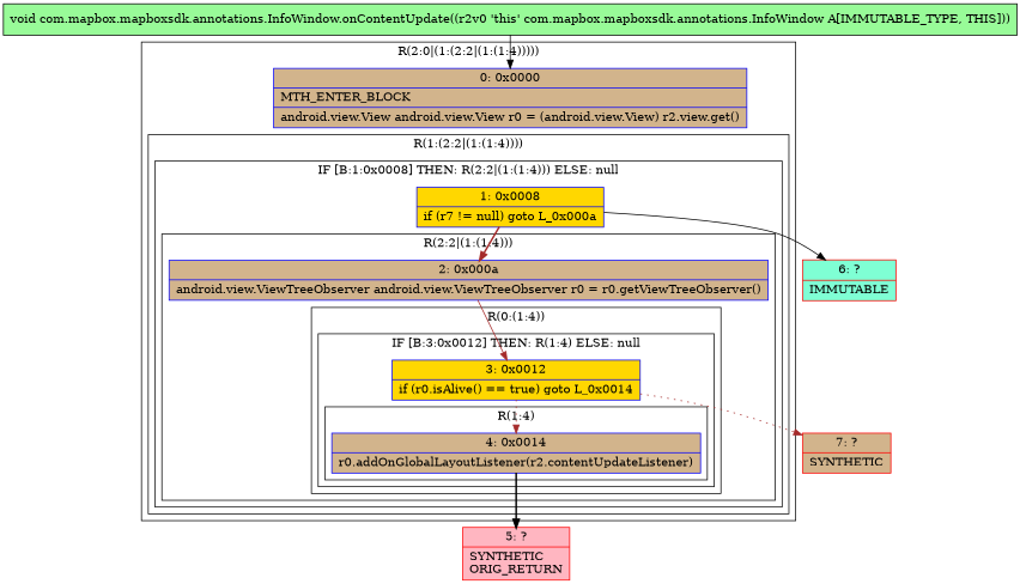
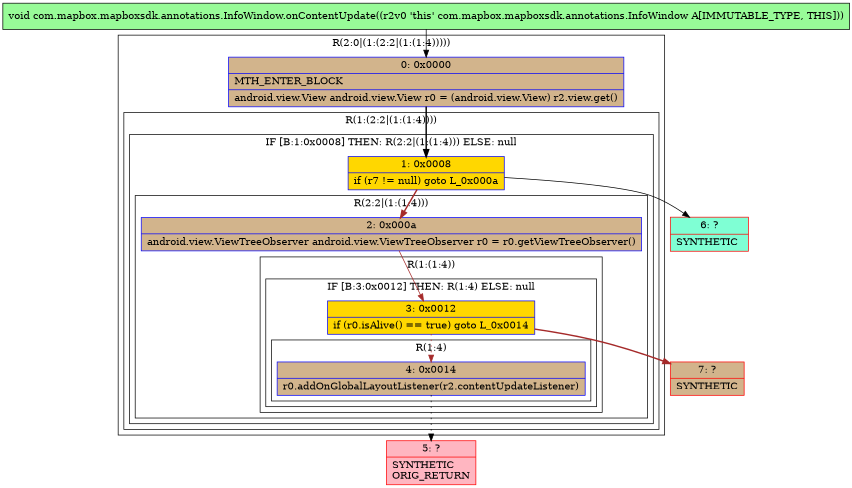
  digraph {
    node [color=blue fillcolor=tan shape=record style=filled]
    edge [color=black style=bold]
    n1 [label="{4\:\ 0x0014|r0.addOnGlobalLayoutListener(r2.contentUpdateListener)\l}"]
    n2 [fillcolor=gold label="{3\:\ 0x0012|if (r0.isAlive() == true) goto L_0x0014\l}"]
    n3 [label="{2\:\ 0x000a|android.view.ViewTreeObserver android.view.ViewTreeObserver r0 = r0.getViewTreeObserver()\l}"]
    n4 [fillcolor=gold label="{1\:\ 0x0008|if (r7 != null) goto L_0x000a\l}"]
    n5 [label="{0\:\ 0x0000|MTH_ENTER_BLOCK\l|android.view.View android.view.View r0 = (android.view.View) r2.view.get()\l}"]
    n6 [color=red fillcolor=lightpink label="{5\:\ ?|SYNTHETIC\lORIG_RETURN\l}"]
    n7 [color=red label="{7\:\ ?|SYNTHETIC\l}"]
-   n8 [color=red fillcolor=aquamarine label="{6\:\ ?|IMMUTABLE\l}"]
+   n8 [color=red fillcolor=aquamarine label="{6\:\ ?|SYNTHETIC\l}"]
    n9 [fillcolor=palegreen label="{void com.mapbox.mapboxsdk.annotations.InfoWindow.onContentUpdate((r2v0 'this' com.mapbox.mapboxsdk.annotations.InfoWindow A[IMMUTABLE_TYPE, THIS])) }" color=""]
    subgraph cluster_1 {
      label="R(2:0|(1:(2:2|(1:(1:4)))))"
      n5
      subgraph cluster_2 {
        label="R(1:(2:2|(1:(1:4))))"
        subgraph cluster_3 {
          label="IF [B:1:0x0008] THEN: R(2:2|(1:(1:4))) ELSE: null"
          n4
          subgraph cluster_4 {
            label="R(2:2|(1:(1:4)))"
            n3
            subgraph cluster_5 {
-             label="R(0:(1:4))"
+             label="R(1:(1:4))"
              subgraph cluster_6 {
                label="IF [B:3:0x0012] THEN: R(1:4) ELSE: null"
                n2
                subgraph cluster_7 {
                  label="R(1:4)"
                  n1
                }
              }
            }
          }
        }
      }
    }
-   n1 -> n6
+   n1 -> n6 [style=dotted]
    n2 -> n1 [color=brown style=dotted]
-   n2 -> n7 [color=brown style=dotted]
+   n2 -> n7 [color=brown]
    n3 -> n2 [color=brown style=solid]
    n4 -> n3 [color=brown]
    n4 -> n8 [style=solid]
+   n5 -> n4
    n9 -> n5 [style=solid]
  }
